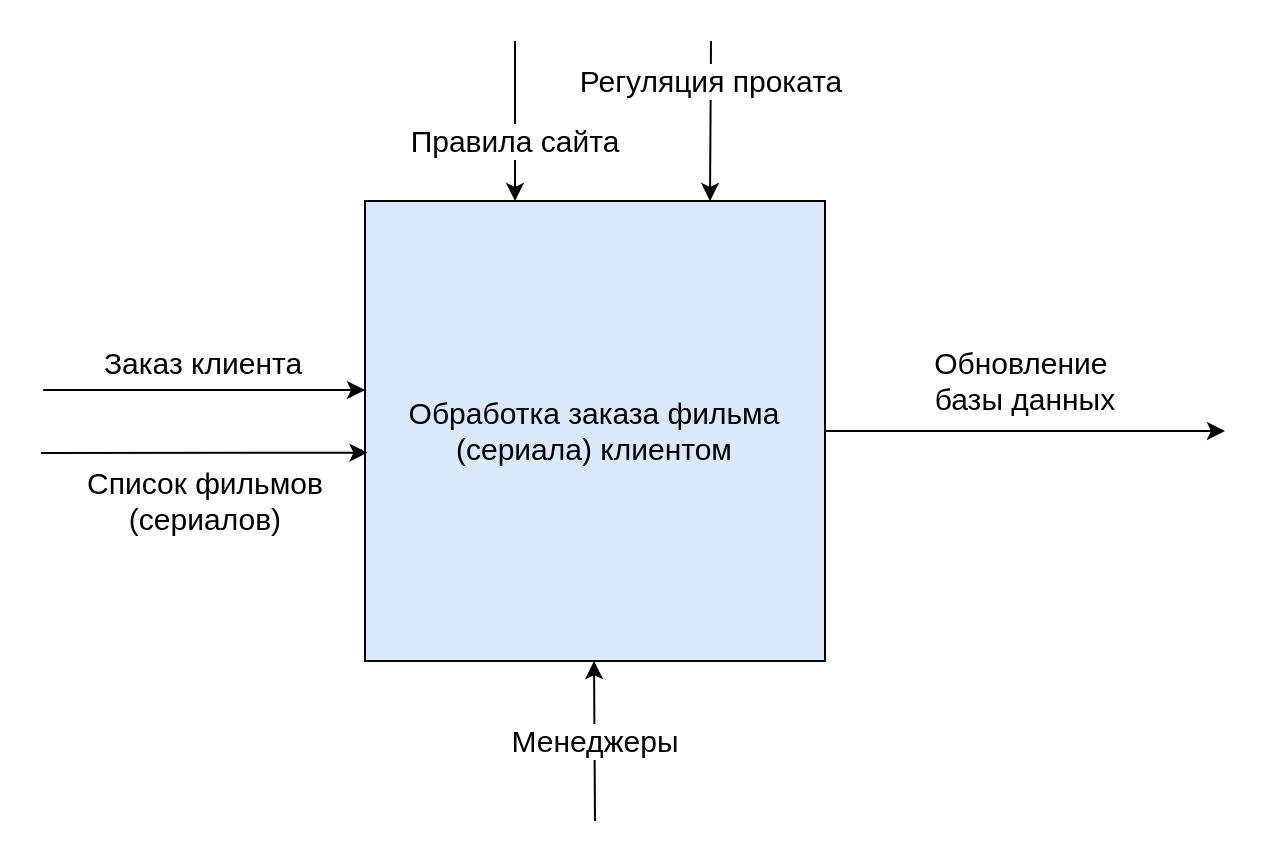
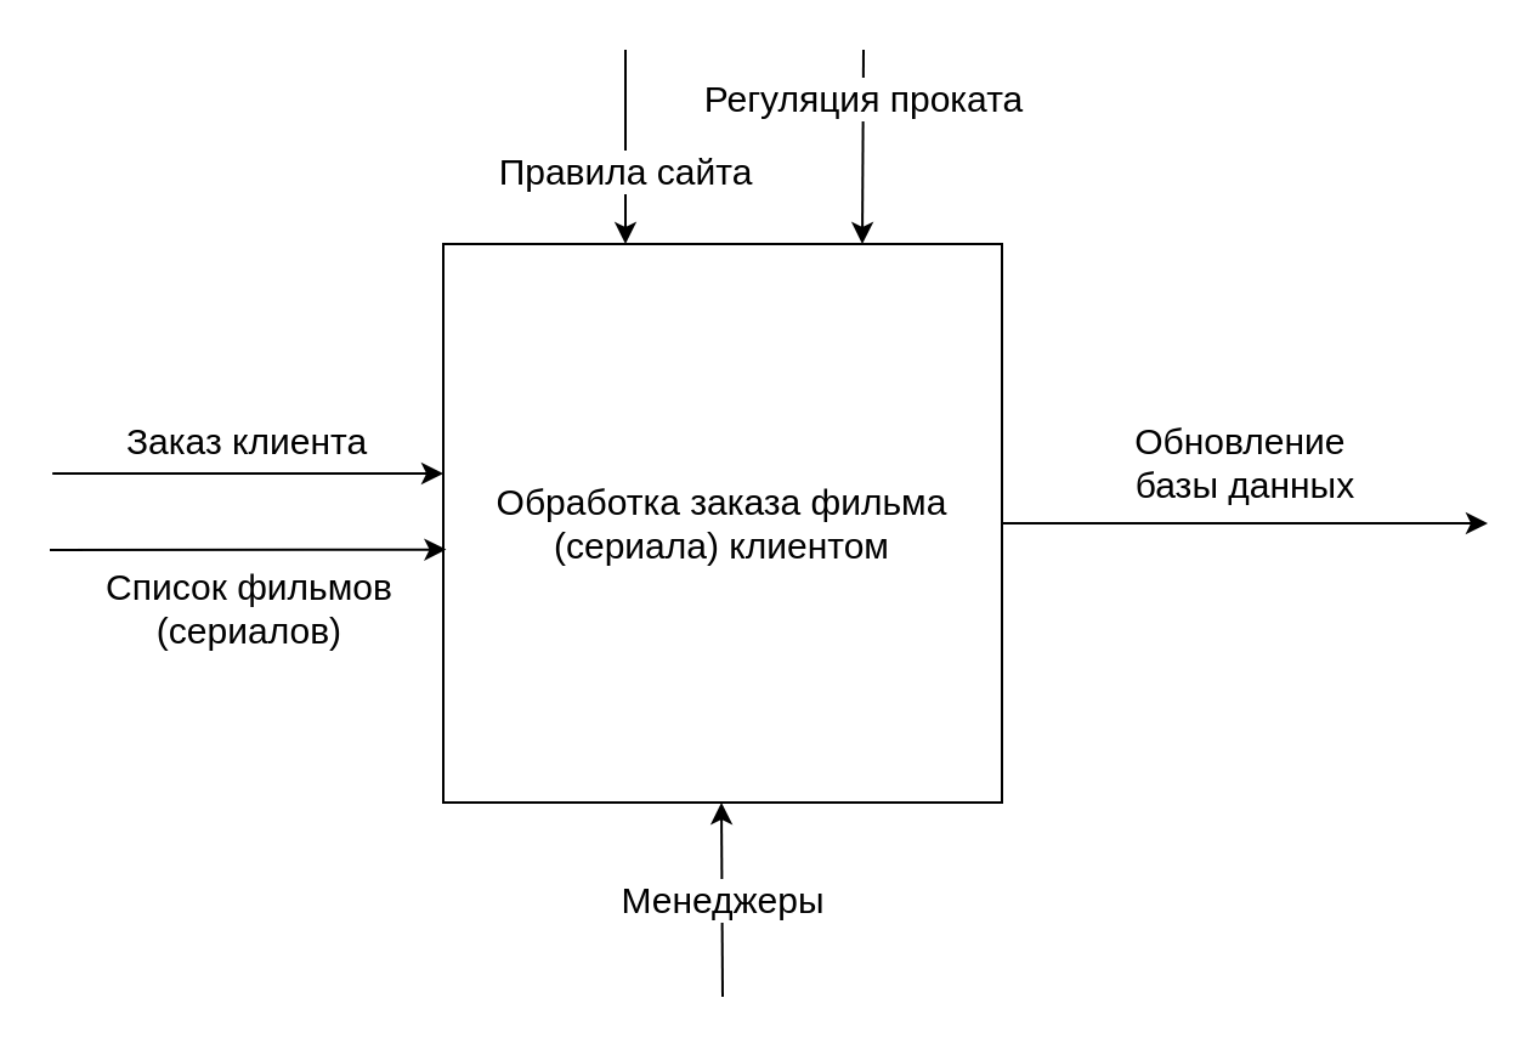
  <mxCell id="0" />
  <mxCell id="1" parent="0" />
- <mxCell id="2" value="Обработка заказа фильма (сериала) клиентом" style="whiteSpace=wrap;html=1;aspect=fixed;fontSize=15;fillColor=#dae8fc;" vertex="1" parent="1"><mxGeometry x="182" y="100" width="230" height="230" as="geometry" /></mxCell>
+ <mxCell id="2" value="Обработка заказа фильма (сериала) клиентом" style="whiteSpace=wrap;html=1;aspect=fixed;fontSize=15;" vertex="1" parent="1"><mxGeometry x="182" y="100" width="230" height="230" as="geometry" /></mxCell>
  <mxCell id="3" value="Заказ клиента" style="endArrow=classic;html=1;fontSize=15;entryX=0.004;entryY=0.452;entryDx=0;entryDy=0;entryPerimeter=0;" edge="1" parent="1"><mxGeometry x="-0.006" y="14" width="50" height="50" relative="1" as="geometry"><mxPoint x="21.08" y="194.54" as="sourcePoint" /><mxPoint x="182" y="194.5" as="targetPoint" /><mxPoint as="offset" /></mxGeometry></mxCell>
  <mxCell id="4" value="Правила сайта" style="endArrow=classic;html=1;fontSize=15;entryX=0.5;entryY=0;entryDx=0;entryDy=0;" edge="1" parent="1"><mxGeometry x="0.25" width="50" height="50" relative="1" as="geometry"><mxPoint x="257" y="20" as="sourcePoint" /><mxPoint x="257" y="100" as="targetPoint" /><mxPoint as="offset" /></mxGeometry></mxCell>
  <mxCell id="5" value="Обновление&amp;nbsp;&lt;br&gt;базы данных" style="endArrow=classic;html=1;fontSize=15;exitX=1;exitY=0.5;exitDx=0;exitDy=0;" edge="1" parent="1" source="2"><mxGeometry y="25" width="50" height="50" relative="1" as="geometry"><mxPoint x="452" y="260" as="sourcePoint" /><mxPoint x="612" y="215" as="targetPoint" /><mxPoint as="offset" /></mxGeometry></mxCell>
  <mxCell id="6" value="Менеджеры" style="endArrow=classic;html=1;fontSize=15;entryX=0.5;entryY=1;entryDx=0;entryDy=0;" edge="1" parent="1"><mxGeometry width="50" height="50" relative="1" as="geometry"><mxPoint x="297" y="410" as="sourcePoint" /><mxPoint x="296.5" y="330" as="targetPoint" /></mxGeometry></mxCell>
  <mxCell id="7" value="Список фильмов &lt;br&gt;(сериалов)" style="endArrow=classic;html=1;fontSize=15;entryX=0.014;entryY=0.547;entryDx=0;entryDy=0;entryPerimeter=0;" edge="1" parent="1"><mxGeometry x="0.004" y="-24" width="50" height="50" relative="1" as="geometry"><mxPoint x="20" y="226" as="sourcePoint" /><mxPoint x="183.22" y="225.81" as="targetPoint" /><mxPoint as="offset" /></mxGeometry></mxCell>
  <mxCell id="8" value="Регуляция проката" style="endArrow=classic;html=1;fontSize=15;entryX=0.75;entryY=0;entryDx=0;entryDy=0;" edge="1" parent="1" target="2"><mxGeometry x="-0.5" width="50" height="50" relative="1" as="geometry"><mxPoint x="355" y="20" as="sourcePoint" /><mxPoint x="522" y="40" as="targetPoint" /><mxPoint as="offset" /></mxGeometry></mxCell>
